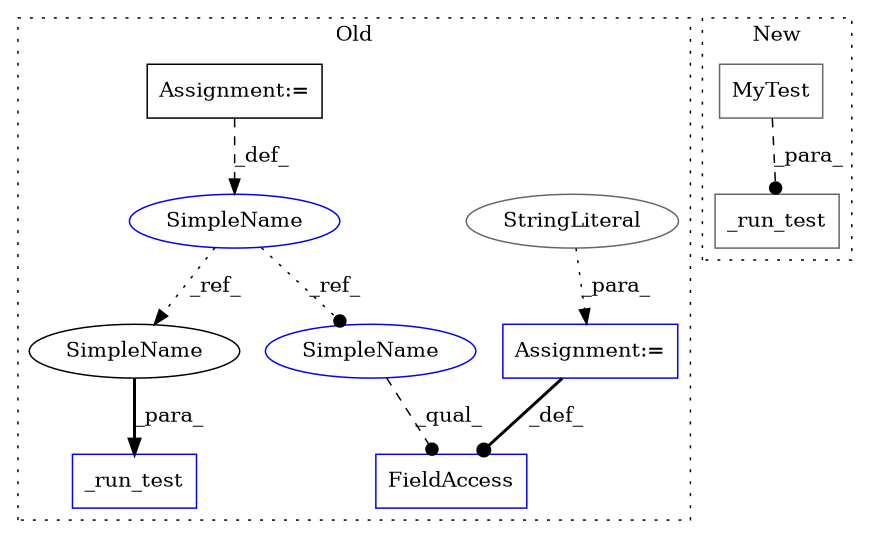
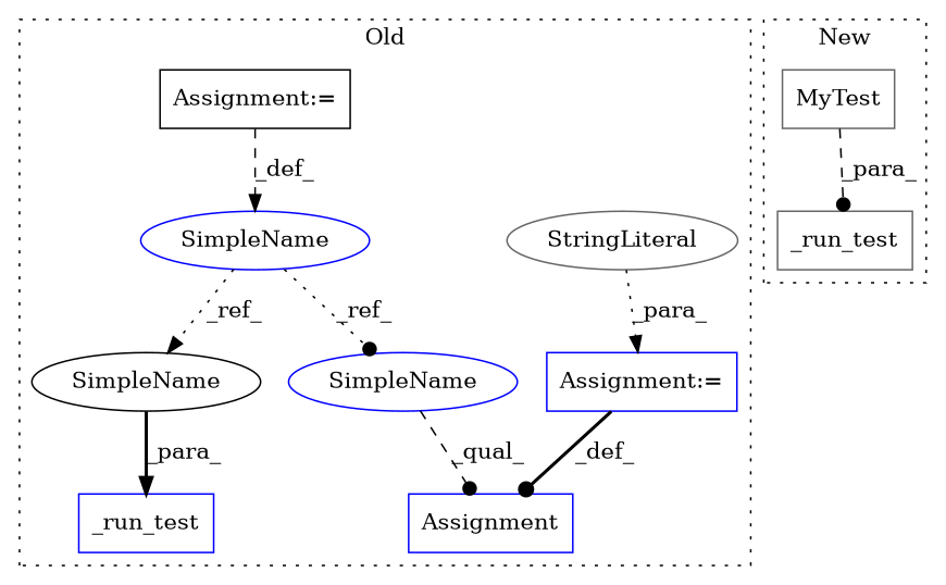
  digraph {
    node [a=32 l=4 s=7898 shape=box color=blue]
    edge [style=dotted arrowhead=dot]
    n1 [l="10,1" label=_run_test s="8244,8258"]
    n2 [a=42 label=SimpleName s=7856 shape=ellipse]
-   n3 [a=22 l=12 label=FieldAccess]
+   n3 [a=22 l=12 label=Assignment]
    n4 [a=7 l=1 label="Assignment:=" s=7910]
    n5 [a=45 l=28 label=StringLiteral s=7911 shape=ellipse color=gray40]
    n6 [a=7 l=1 label="Assignment:=" s=7860 color=black]
    n7 [a=42 label=SimpleName shape=ellipse]
    n8 [a=42 label=SimpleName s=8254 shape=ellipse color=black]
    n9 [l=8 label=MyTest s=7931 color=gray40]
    n10 [l="10,1" label=_run_test s="7921,7939" color=gray40]
    subgraph cluster_1 {
      label=Old
      style=dotted
      n1
      n2
      n3
      n4
      n5
      n6
      n7
      n8
    }
    subgraph cluster_2 {
      label=New
      style=dotted
      n9
      n10
    }
    n2 -> n7 [label=_ref_]
    n2 -> n8 [label=_ref_ arrowhead=normal]
    n4 -> n3 [label=_def_ style=bold]
    n5 -> n4 [label=_para_ arrowhead=normal]
    n6 -> n2 [label=_def_ style=dashed arrowhead=normal]
    n7 -> n3 [label=_qual_ style=dashed]
    n8 -> n1 [label=_para_ style=bold arrowhead=normal]
    n9 -> n10 [label=_para_ style=dashed]
  }
